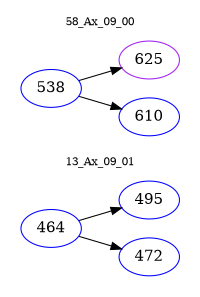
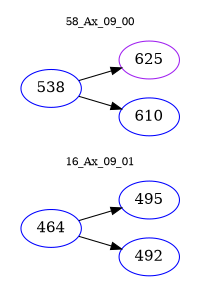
  digraph {
    rankdir=LR
    node [color=blue]
    edge [color=black]
    n1 [label=464]
-   n2 [label=472]
+   n2 [label=492]
    n3 [label=495]
    n4 [label=538]
    n5 [label=610]
    n6 [color=purple label=625]
    subgraph cluster_1 {
      color=white
      fontsize=10
-     label="13_Ax_09_01"
+     label="16_Ax_09_01"
      n1
      n2
      n3
    }
    subgraph cluster_2 {
      color=white
      fontsize=10
      label="58_Ax_09_00"
      n4
      n5
      n6
    }
    n1 -> n2
    n1 -> n3
    n4 -> n5
    n4 -> n6
  }
